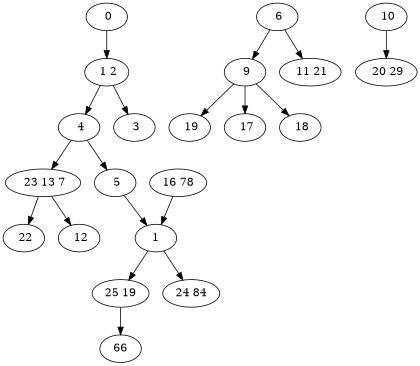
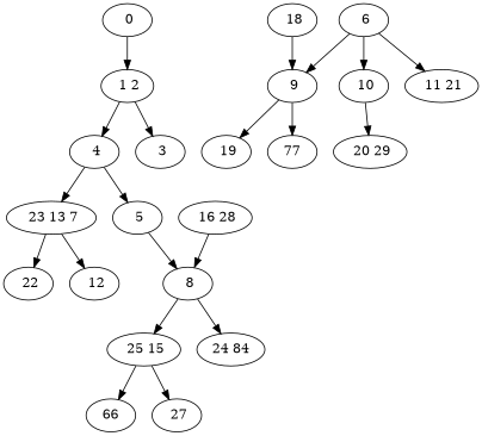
  digraph {
    " 0"
    " 1 2"
    " 4"
    " 3"
    " 23 13 7"
    " 5"
    " 6"
    " 9"
    " 10"
    " 11 21"
    " 22"
    " 12"
-   " 8" [label=1]
+   " 8"
    " 19"
-   " 17"
+   " 17" [label=77]
    " 18"
    " 20 29"
-   " 25 15" [label="25 19"]
+   " 25 15"
    n19 [label="24 84"]
    n20 [label=66]
-   " 16 28" [label="16 78"]
+   " 27"
+   " 16 28"
    " 0" -> " 1 2"
    " 1 2" -> " 4"
    " 1 2" -> " 3"
    " 4" -> " 23 13 7"
    " 4" -> " 5"
    " 23 13 7" -> " 22"
    " 23 13 7" -> " 12"
    " 5" -> " 8"
    " 6" -> " 9"
+   " 6" -> " 10"
    " 6" -> " 11 21"
    " 9" -> " 19"
    " 9" -> " 17"
-   " 9" -> " 18"
+   " 18" -> " 9"
    " 10" -> " 20 29"
    " 8" -> " 25 15"
    " 8" -> n19
    " 25 15" -> n20
+   " 25 15" -> " 27"
    " 16 28" -> " 8"
  }
